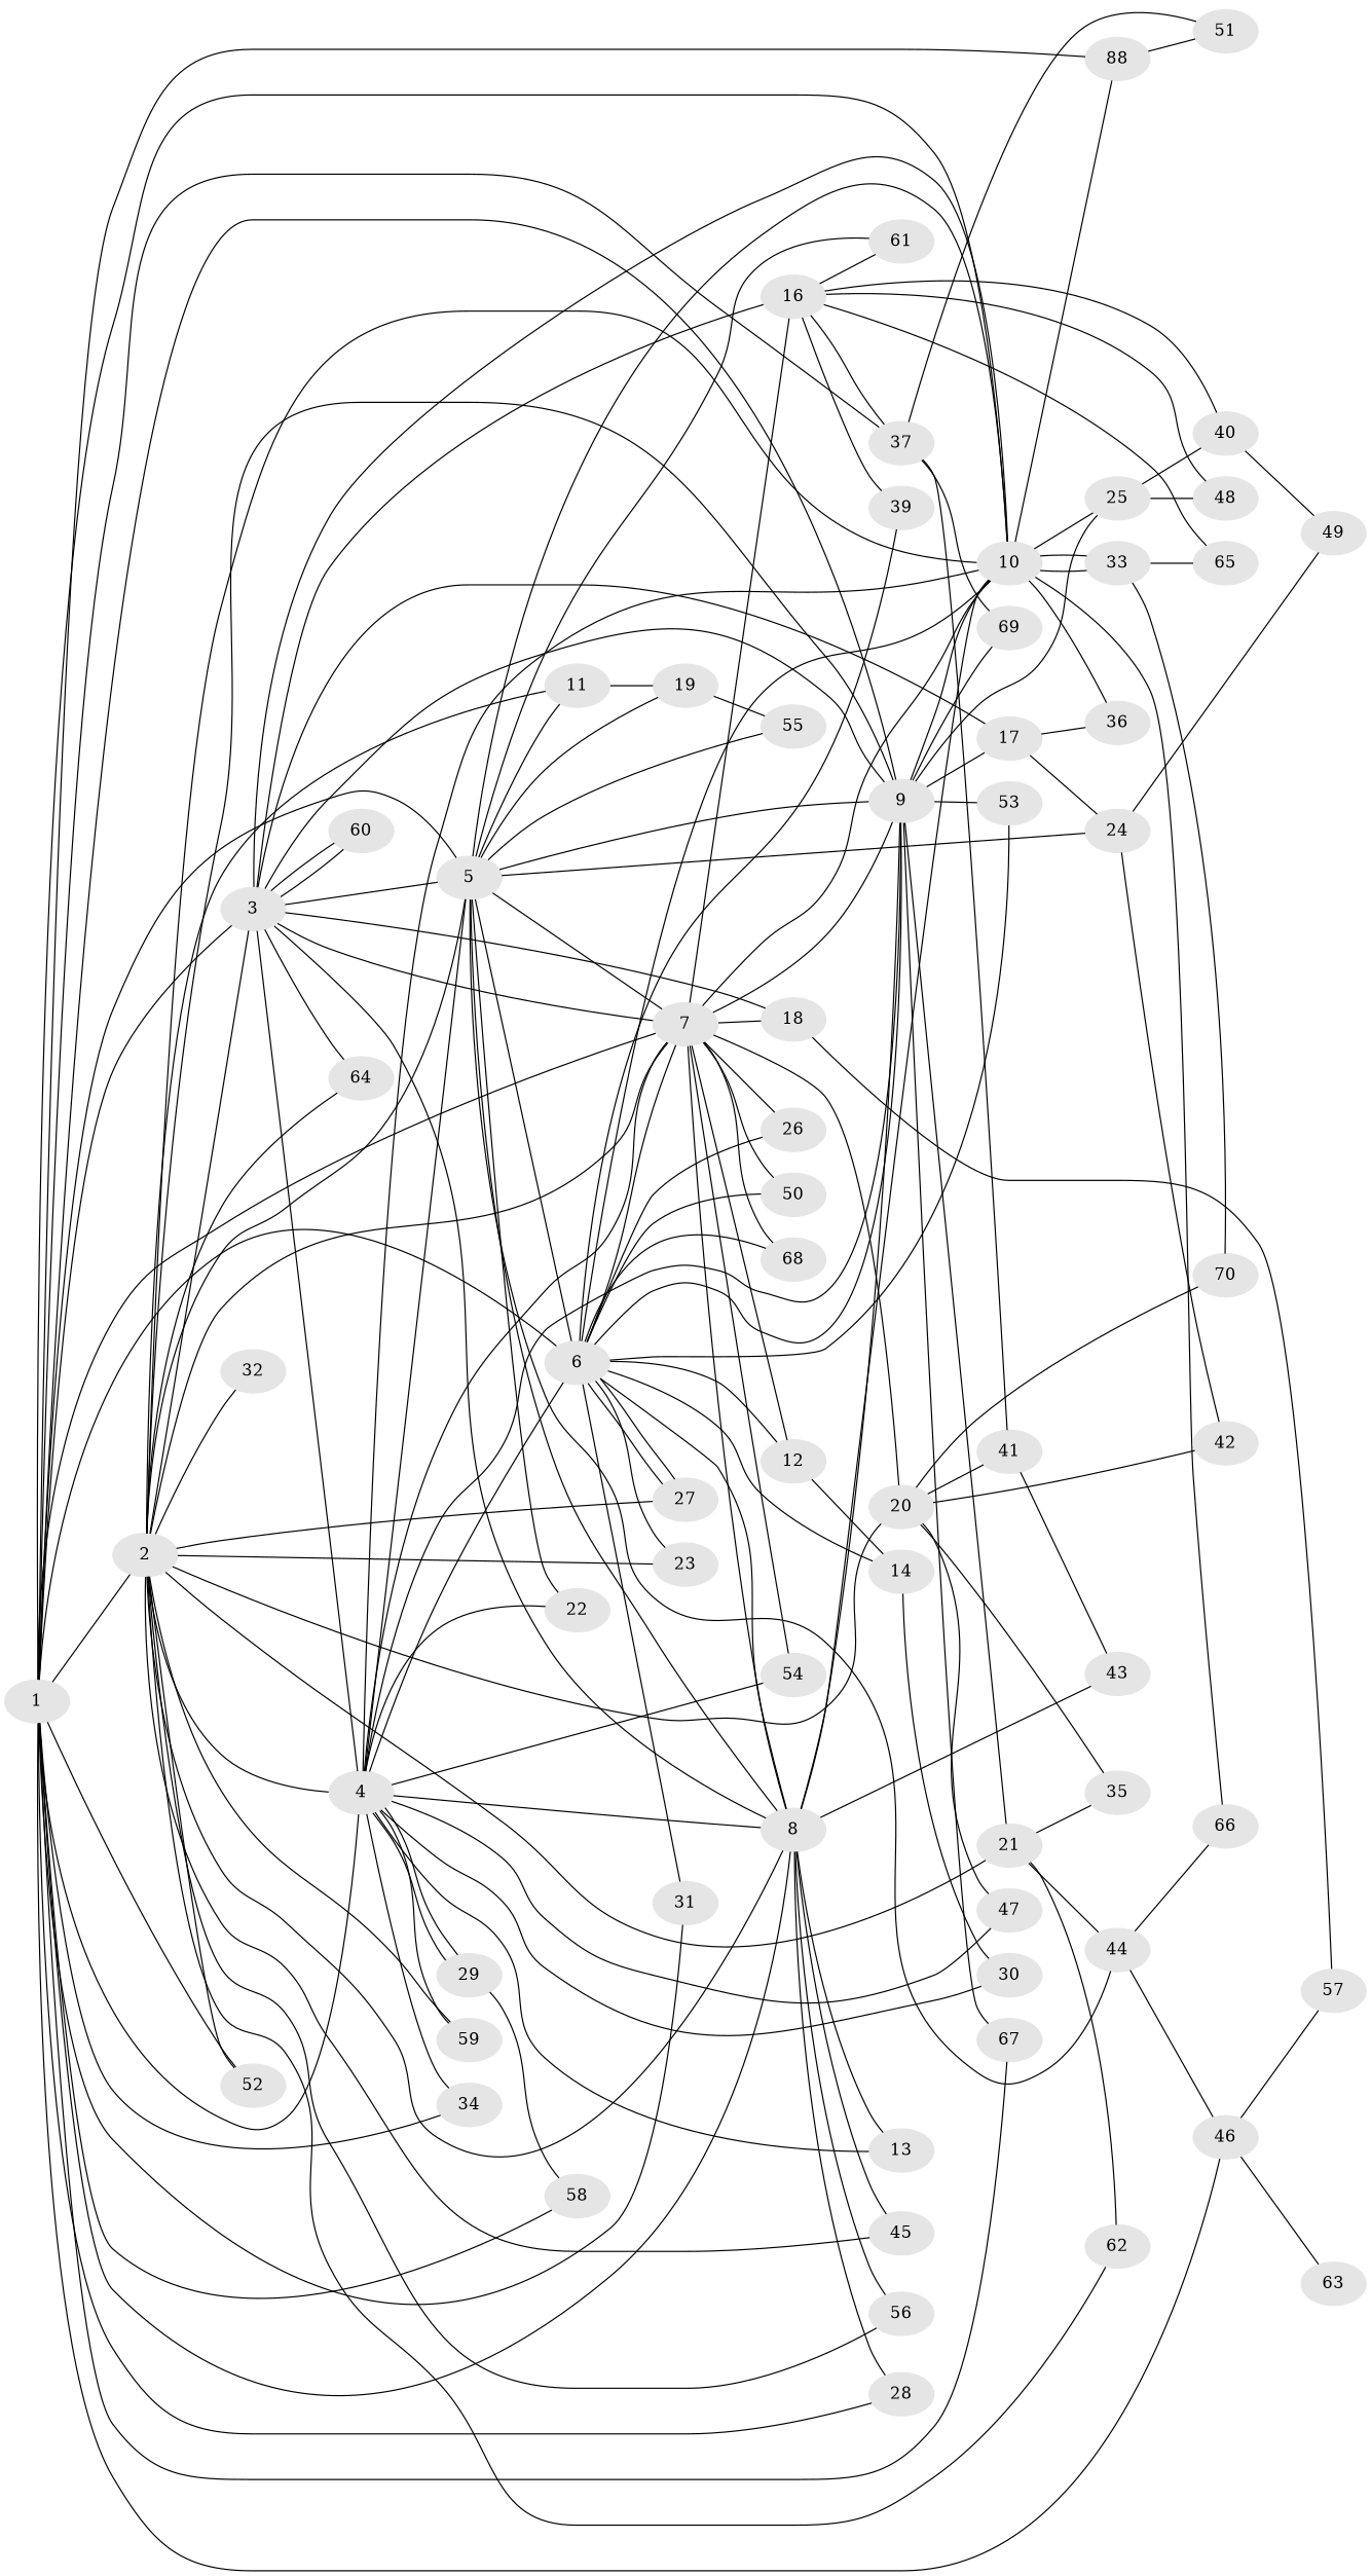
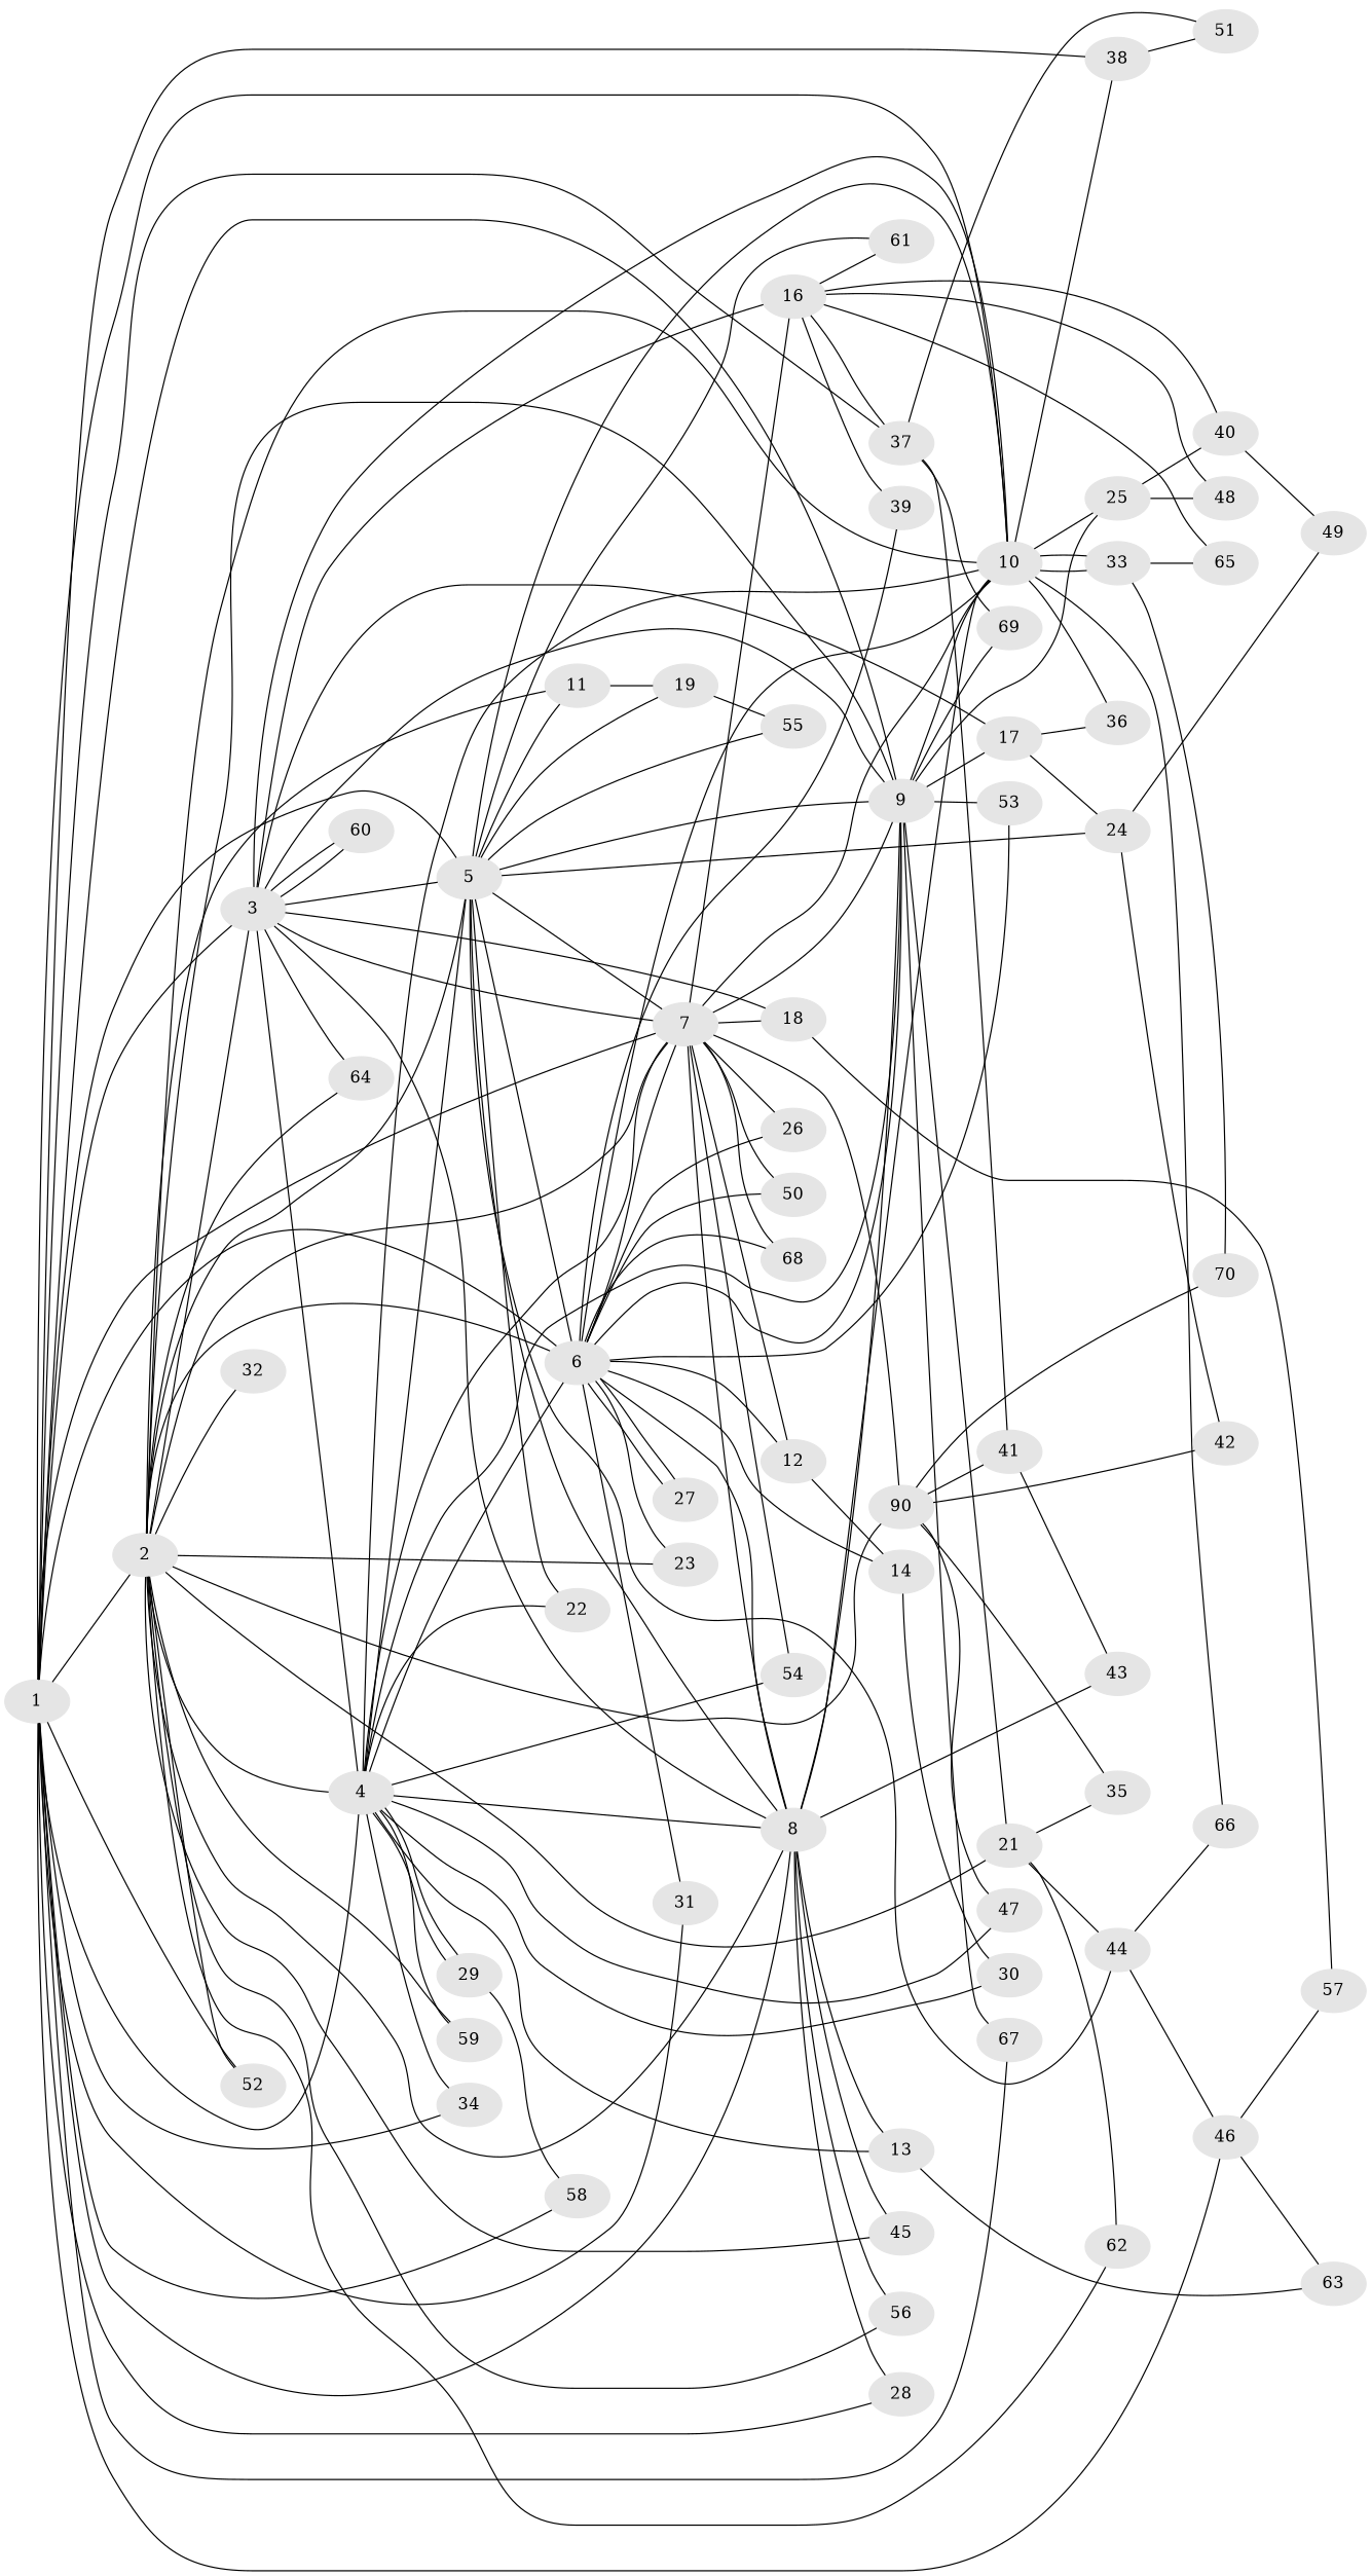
  graph {
    rankdir=LR
    node [color=gray90 style=filled]
    1
    2
    3
    4
    5
    6
    7
    8
    9
    10
    28
    31
    34
    37
-   38 [label=88]
+   38
    46
    52
    58
    67
    11
-   20
+   20 [label=90]
    21
    23
    32
    45
    56
    59
    62
    64
    16
    17
    18
    60
    13
    22
    29
    30
    47
    54
    19
    24
    44
    55
    61
    12
    14
    26
    27
    39
    50
    53
    68
    43
    25
    69
    33
    36
    66
    41
    51
    63
    57
    35
    42
    70
    40
    48
    65
    49
    1 -- 2
    1 -- 3
    1 -- 4
    1 -- 5
    1 -- 6
    1 -- 7
    1 -- 8
    1 -- 9
    1 -- 10
    1 -- 28
    1 -- 31
    1 -- 34
    1 -- 37
    1 -- 38
    1 -- 46
    1 -- 52
    1 -- 58
    1 -- 67
    2 -- 3
    2 -- 4
    2 -- 5
-   2 -- 27
+   2 -- 6
    2 -- 7
    2 -- 8
    2 -- 9
    2 -- 10
    2 -- 52
    2 -- 11
    2 -- 20
    2 -- 21
    2 -- 23
    2 -- 32
    2 -- 45
    2 -- 56
    2 -- 59
    2 -- 62
    2 -- 64
    3 -- 4
    3 -- 5
    3 -- 7
    3 -- 8
    3 -- 9
    3 -- 10
    3 -- 64
    3 -- 16
    3 -- 17
    3 -- 18
    3 -- 60
    3 -- 60
    4 -- 5
    4 -- 6
    4 -- 7
    4 -- 8
    4 -- 9
    4 -- 10
    4 -- 34
    4 -- 59
    4 -- 13
    4 -- 22
    4 -- 29
    4 -- 29
    4 -- 30
    4 -- 47
    4 -- 54
    5 -- 6
    5 -- 7
    5 -- 8
    5 -- 9
    5 -- 10
    5 -- 11
    5 -- 22
    5 -- 19
    5 -- 24
    5 -- 44
    5 -- 55
    5 -- 61
    6 -- 7
    6 -- 8
    6 -- 9
    6 -- 10
    6 -- 31
    6 -- 23
    6 -- 12
    6 -- 14
    6 -- 26
    6 -- 27
    6 -- 27
    6 -- 39
    6 -- 50
    6 -- 53
    6 -- 68
    7 -- 8
    7 -- 9
    7 -- 10
    7 -- 20
    7 -- 16
    7 -- 18
    7 -- 54
    7 -- 12
    7 -- 26
    7 -- 50
    7 -- 68
    8 -- 9
    8 -- 10
    8 -- 28
    8 -- 45
    8 -- 56
    8 -- 13
    8 -- 43
    9 -- 10
    9 -- 67
    9 -- 21
    9 -- 17
    9 -- 53
    9 -- 25
    9 -- 69
    10 -- 38
    10 -- 25
    10 -- 33
    10 -- 33
    10 -- 36
    10 -- 66
    37 -- 69
    37 -- 41
    37 -- 51
    38 -- 51
    46 -- 63
    46 -- 57
    11 -- 19
    20 -- 47
    20 -- 41
    20 -- 35
    20 -- 42
    20 -- 70
    21 -- 62
    21 -- 44
    21 -- 35
    16 -- 37
    16 -- 61
    16 -- 39
    16 -- 40
    16 -- 48
    16 -- 65
    17 -- 24
    17 -- 36
    18 -- 57
+   13 -- 63
    29 -- 58
    19 -- 55
    24 -- 42
    24 -- 49
    44 -- 46
    44 -- 66
    12 -- 14
    14 -- 30
    25 -- 40
    25 -- 48
    33 -- 70
    33 -- 65
    41 -- 43
    40 -- 49
  }
